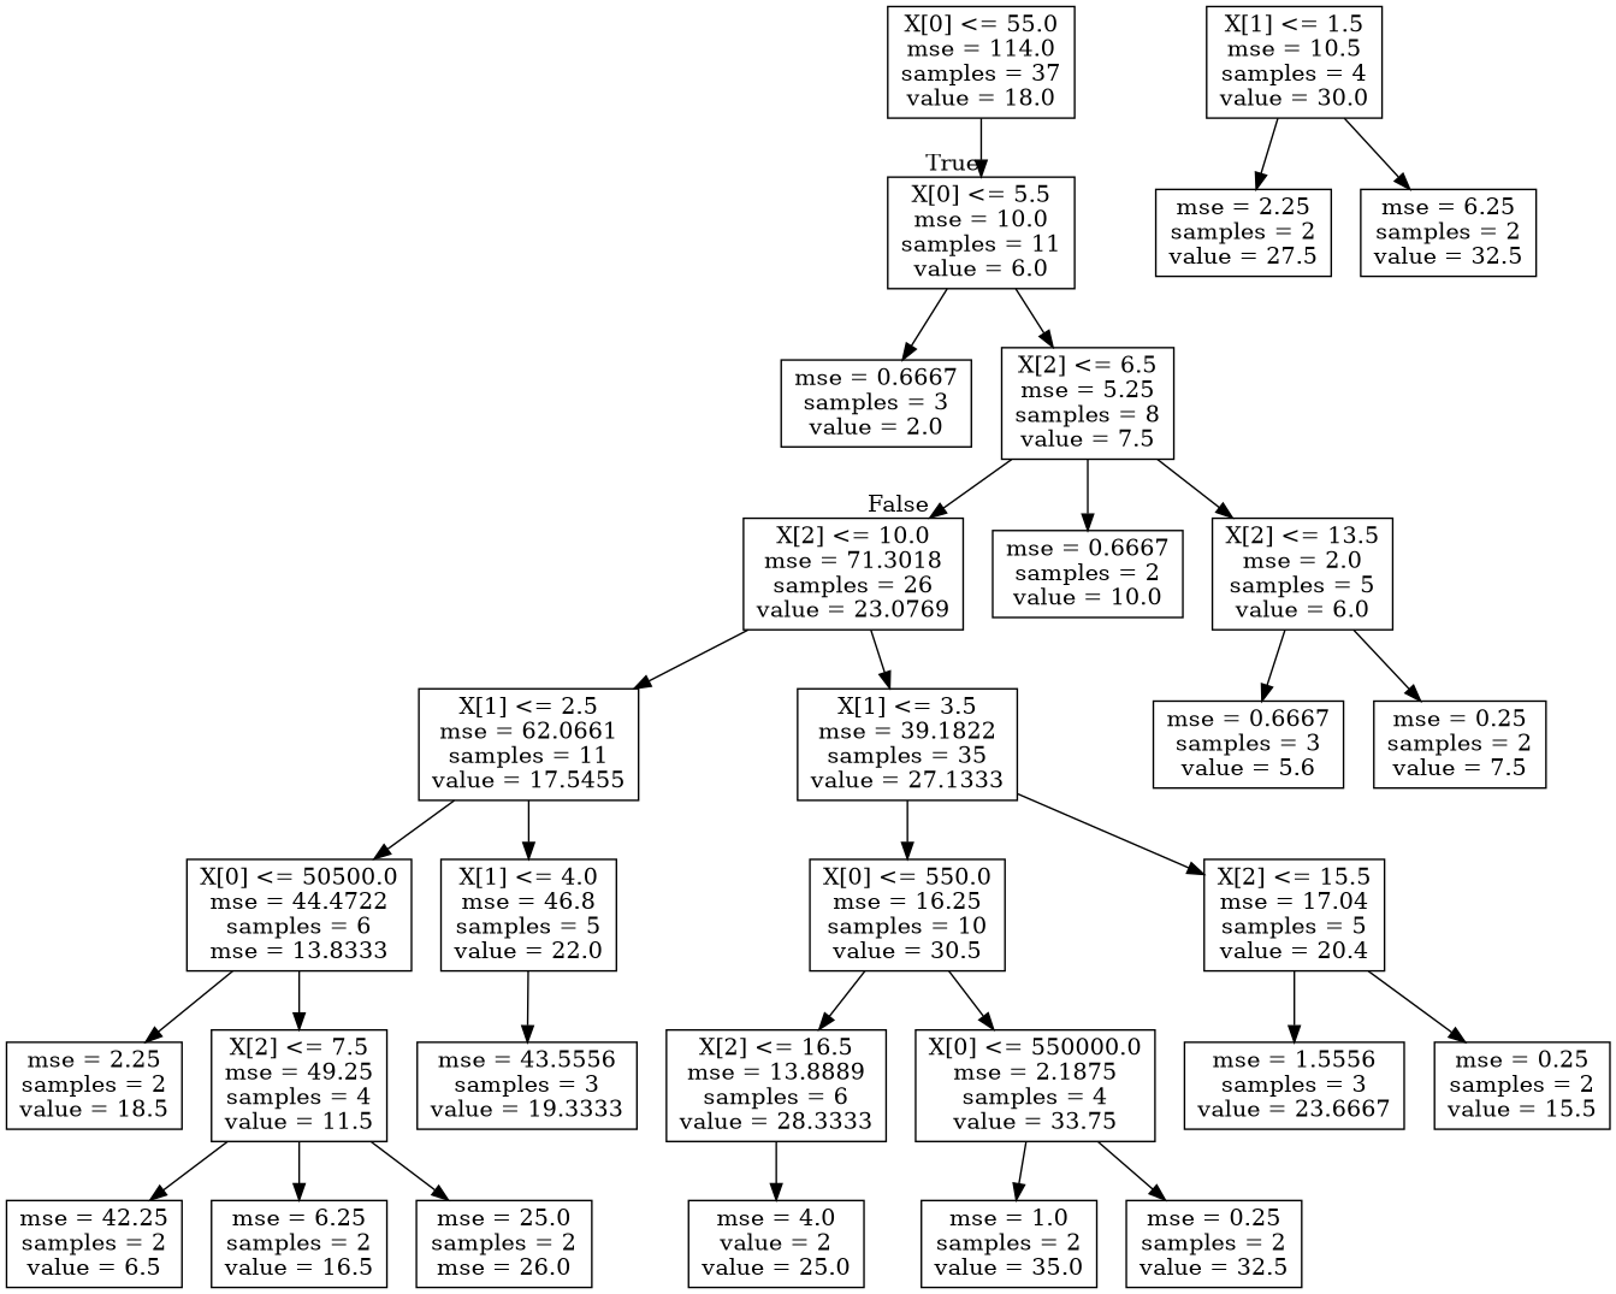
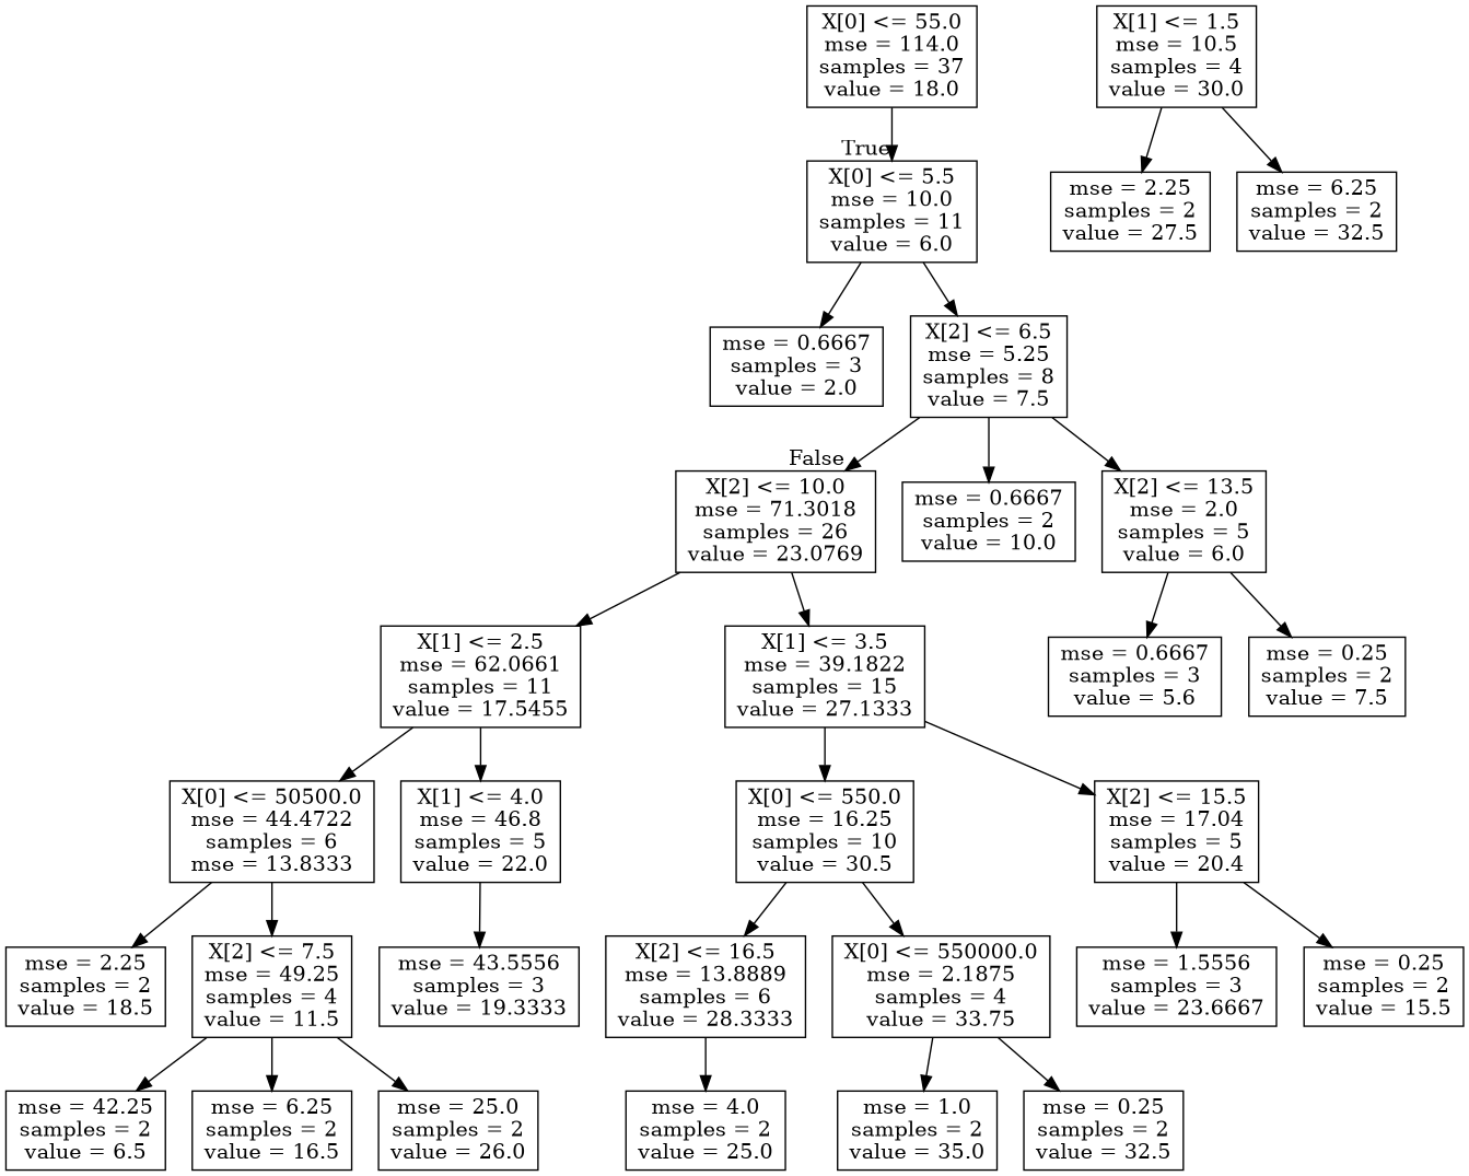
  digraph {
    node [shape=box]
    n1 [label="X[0] <= 55.0\nmse = 114.0\nsamples = 37\nvalue = 18.0"]
    n2 [label="X[0] <= 5.5\nmse = 10.0\nsamples = 11\nvalue = 6.0"]
    n3 [label="mse = 0.6667\nsamples = 3\nvalue = 2.0"]
    n4 [label="X[2] <= 6.5\nmse = 5.25\nsamples = 8\nvalue = 7.5"]
    n5 [label="X[2] <= 10.0\nmse = 71.3018\nsamples = 26\nvalue = 23.0769"]
    n6 [label="X[1] <= 2.5\nmse = 62.0661\nsamples = 11\nvalue = 17.5455"]
-   n7 [label="X[1] <= 3.5\nmse = 39.1822\nsamples = 35\nvalue = 27.1333"]
+   n7 [label="X[1] <= 3.5\nmse = 39.1822\nsamples = 15\nvalue = 27.1333"]
    n8 [label="mse = 0.6667\nsamples = 2\nvalue = 10.0"]
    n9 [label="X[2] <= 13.5\nmse = 2.0\nsamples = 5\nvalue = 6.0"]
    n10 [label="mse = 0.6667\nsamples = 3\nvalue = 5.6"]
    n11 [label="mse = 0.25\nsamples = 2\nvalue = 7.5"]
    n12 [label="X[0] <= 50500.0\nmse = 44.4722\nsamples = 6\nmse = 13.8333"]
    n13 [label="X[1] <= 4.0\nmse = 46.8\nsamples = 5\nvalue = 22.0"]
    n14 [label="X[0] <= 550.0\nmse = 16.25\nsamples = 10\nvalue = 30.5"]
    n15 [label="X[2] <= 15.5\nmse = 17.04\nsamples = 5\nvalue = 20.4"]
    n16 [label="mse = 2.25\nsamples = 2\nvalue = 18.5"]
    n17 [label="X[2] <= 7.5\nmse = 49.25\nsamples = 4\nvalue = 11.5"]
    n18 [label="mse = 43.5556\nsamples = 3\nvalue = 19.3333"]
    n19 [label="mse = 42.25\nsamples = 2\nvalue = 6.5"]
    n20 [label="mse = 6.25\nsamples = 2\nvalue = 16.5"]
-   n21 [label="mse = 25.0\nsamples = 2\nmse = 26.0"]
+   n21 [label="mse = 25.0\nsamples = 2\nvalue = 26.0"]
    n22 [label="X[2] <= 16.5\nmse = 13.8889\nsamples = 6\nvalue = 28.3333"]
    n23 [label="X[0] <= 550000.0\nmse = 2.1875\nsamples = 4\nvalue = 33.75"]
    n24 [label="mse = 1.5556\nsamples = 3\nvalue = 23.6667"]
    n25 [label="mse = 0.25\nsamples = 2\nvalue = 15.5"]
-   n26 [label="mse = 4.0\nvalue = 2\nvalue = 25.0"]
+   n26 [label="mse = 4.0\nsamples = 2\nvalue = 25.0"]
    n27 [label="mse = 1.0\nsamples = 2\nvalue = 35.0"]
    n28 [label="mse = 0.25\nsamples = 2\nvalue = 32.5"]
    n29 [label="X[1] <= 1.5\nmse = 10.5\nsamples = 4\nvalue = 30.0"]
    n30 [label="mse = 2.25\nsamples = 2\nvalue = 27.5"]
    n31 [label="mse = 6.25\nsamples = 2\nvalue = 32.5"]
    n1 -> n2 [headlabel=True labelangle=45 labeldistance=2.5]
    n2 -> n3
    n2 -> n4
    n4 -> n5 [headlabel=False labelangle=-45 labeldistance=2.5]
    n4 -> n8
    n4 -> n9
    n5 -> n6
    n5 -> n7
    n6 -> n12
    n6 -> n13
    n7 -> n14
    n7 -> n15
    n9 -> n10
    n9 -> n11
    n12 -> n16
    n12 -> n17
    n13 -> n18
    n14 -> n22
    n14 -> n23
    n15 -> n24
    n15 -> n25
    n17 -> n19
    n17 -> n20
    n17 -> n21
    n22 -> n26
    n23 -> n27
    n23 -> n28
    n29 -> n30
    n29 -> n31
  }
